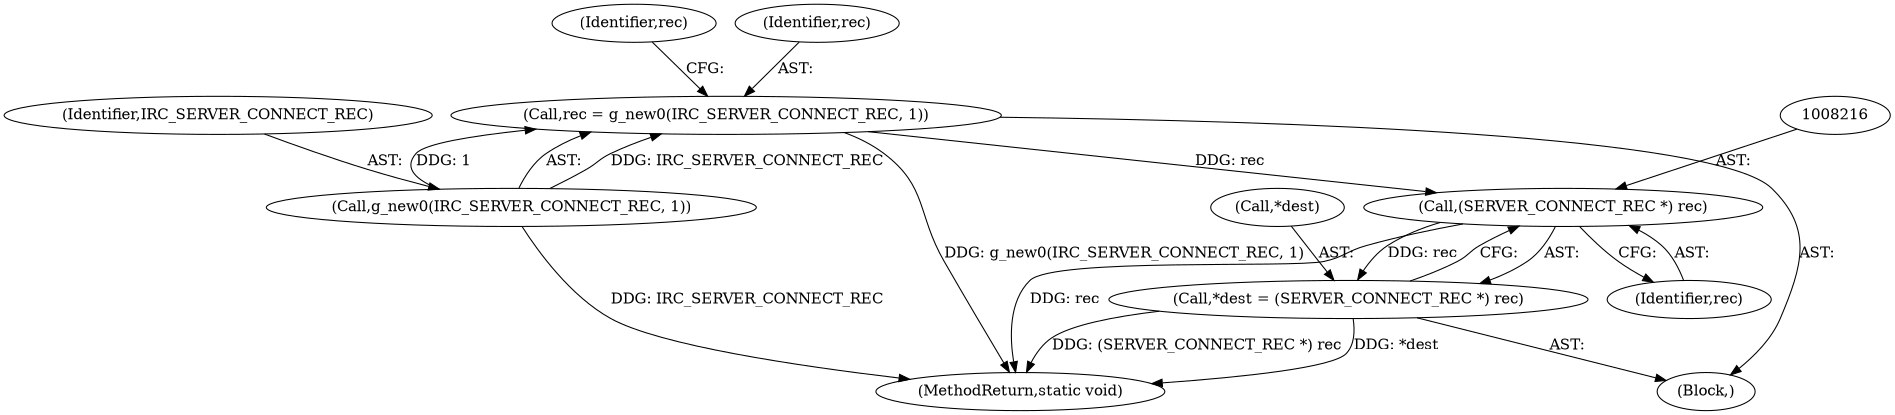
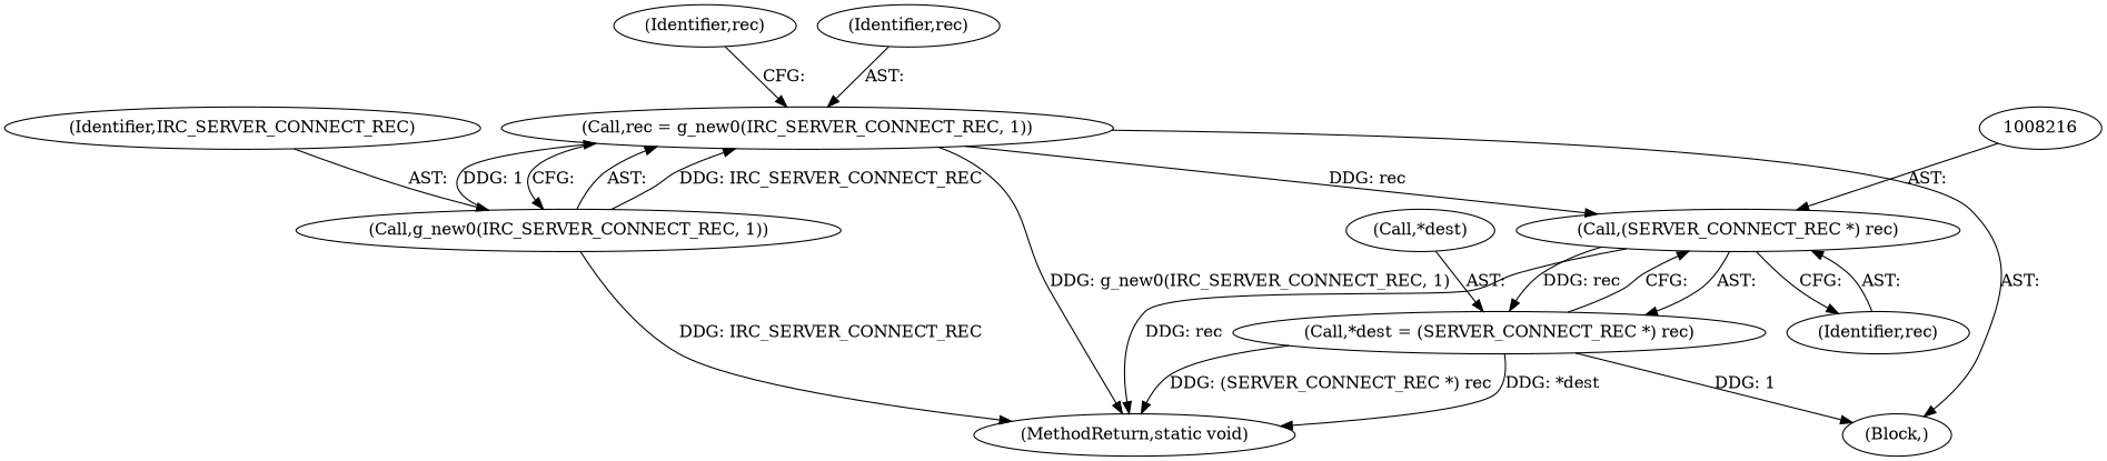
  digraph {
    n1 [label="(Call,(SERVER_CONNECT_REC *) rec)"]
    n2 [label="(Call,*dest = (SERVER_CONNECT_REC *) rec)"]
    n3 [label="(Identifier,rec)"]
    n4 [label="(MethodReturn,static void)"]
    n5 [label="(Block,)"]
    n6 [label="(Call,rec = g_new0(IRC_SERVER_CONNECT_REC, 1))"]
    n7 [label="(Call,g_new0(IRC_SERVER_CONNECT_REC, 1))"]
    n8 [label="(Identifier,IRC_SERVER_CONNECT_REC)"]
    n9 [label="(Identifier,rec)"]
    n10 [label="(Call,*dest)"]
    n11 [label="(Identifier,rec)"]
    n12 [label=1008216]
    n1 -> n2 [label="AST: "]
    n1 -> n2 [label="DDG: rec"]
    n1 -> n3 [label="CFG: "]
    n1 -> n4 [label="DDG: rec"]
    n2 -> n1 [label="CFG: "]
    n2 -> n4 [label="DDG: *dest"]
    n2 -> n4 [label="DDG: (SERVER_CONNECT_REC *) rec"]
-   n2 -> n5 [label="AST: "]
+   n2 -> n5 [label="DDG: 1"]
    n3 -> n1 [label="AST: "]
    n6 -> n1 [label="DDG: rec"]
    n6 -> n4 [label="DDG: g_new0(IRC_SERVER_CONNECT_REC, 1)"]
    n6 -> n5 [label="AST: "]
+   n6 -> n7 [label="CFG: "]
    n7 -> n4 [label="DDG: IRC_SERVER_CONNECT_REC"]
    n7 -> n6 [label="AST: "]
    n7 -> n6 [label="DDG: IRC_SERVER_CONNECT_REC"]
    n7 -> n6 [label="DDG: 1"]
    n8 -> n7 [label="AST: "]
    n9 -> n6 [label="CFG: "]
    n10 -> n2 [label="AST: "]
    n11 -> n6 [label="AST: "]
    n12 -> n1 [label="AST: "]
  }
